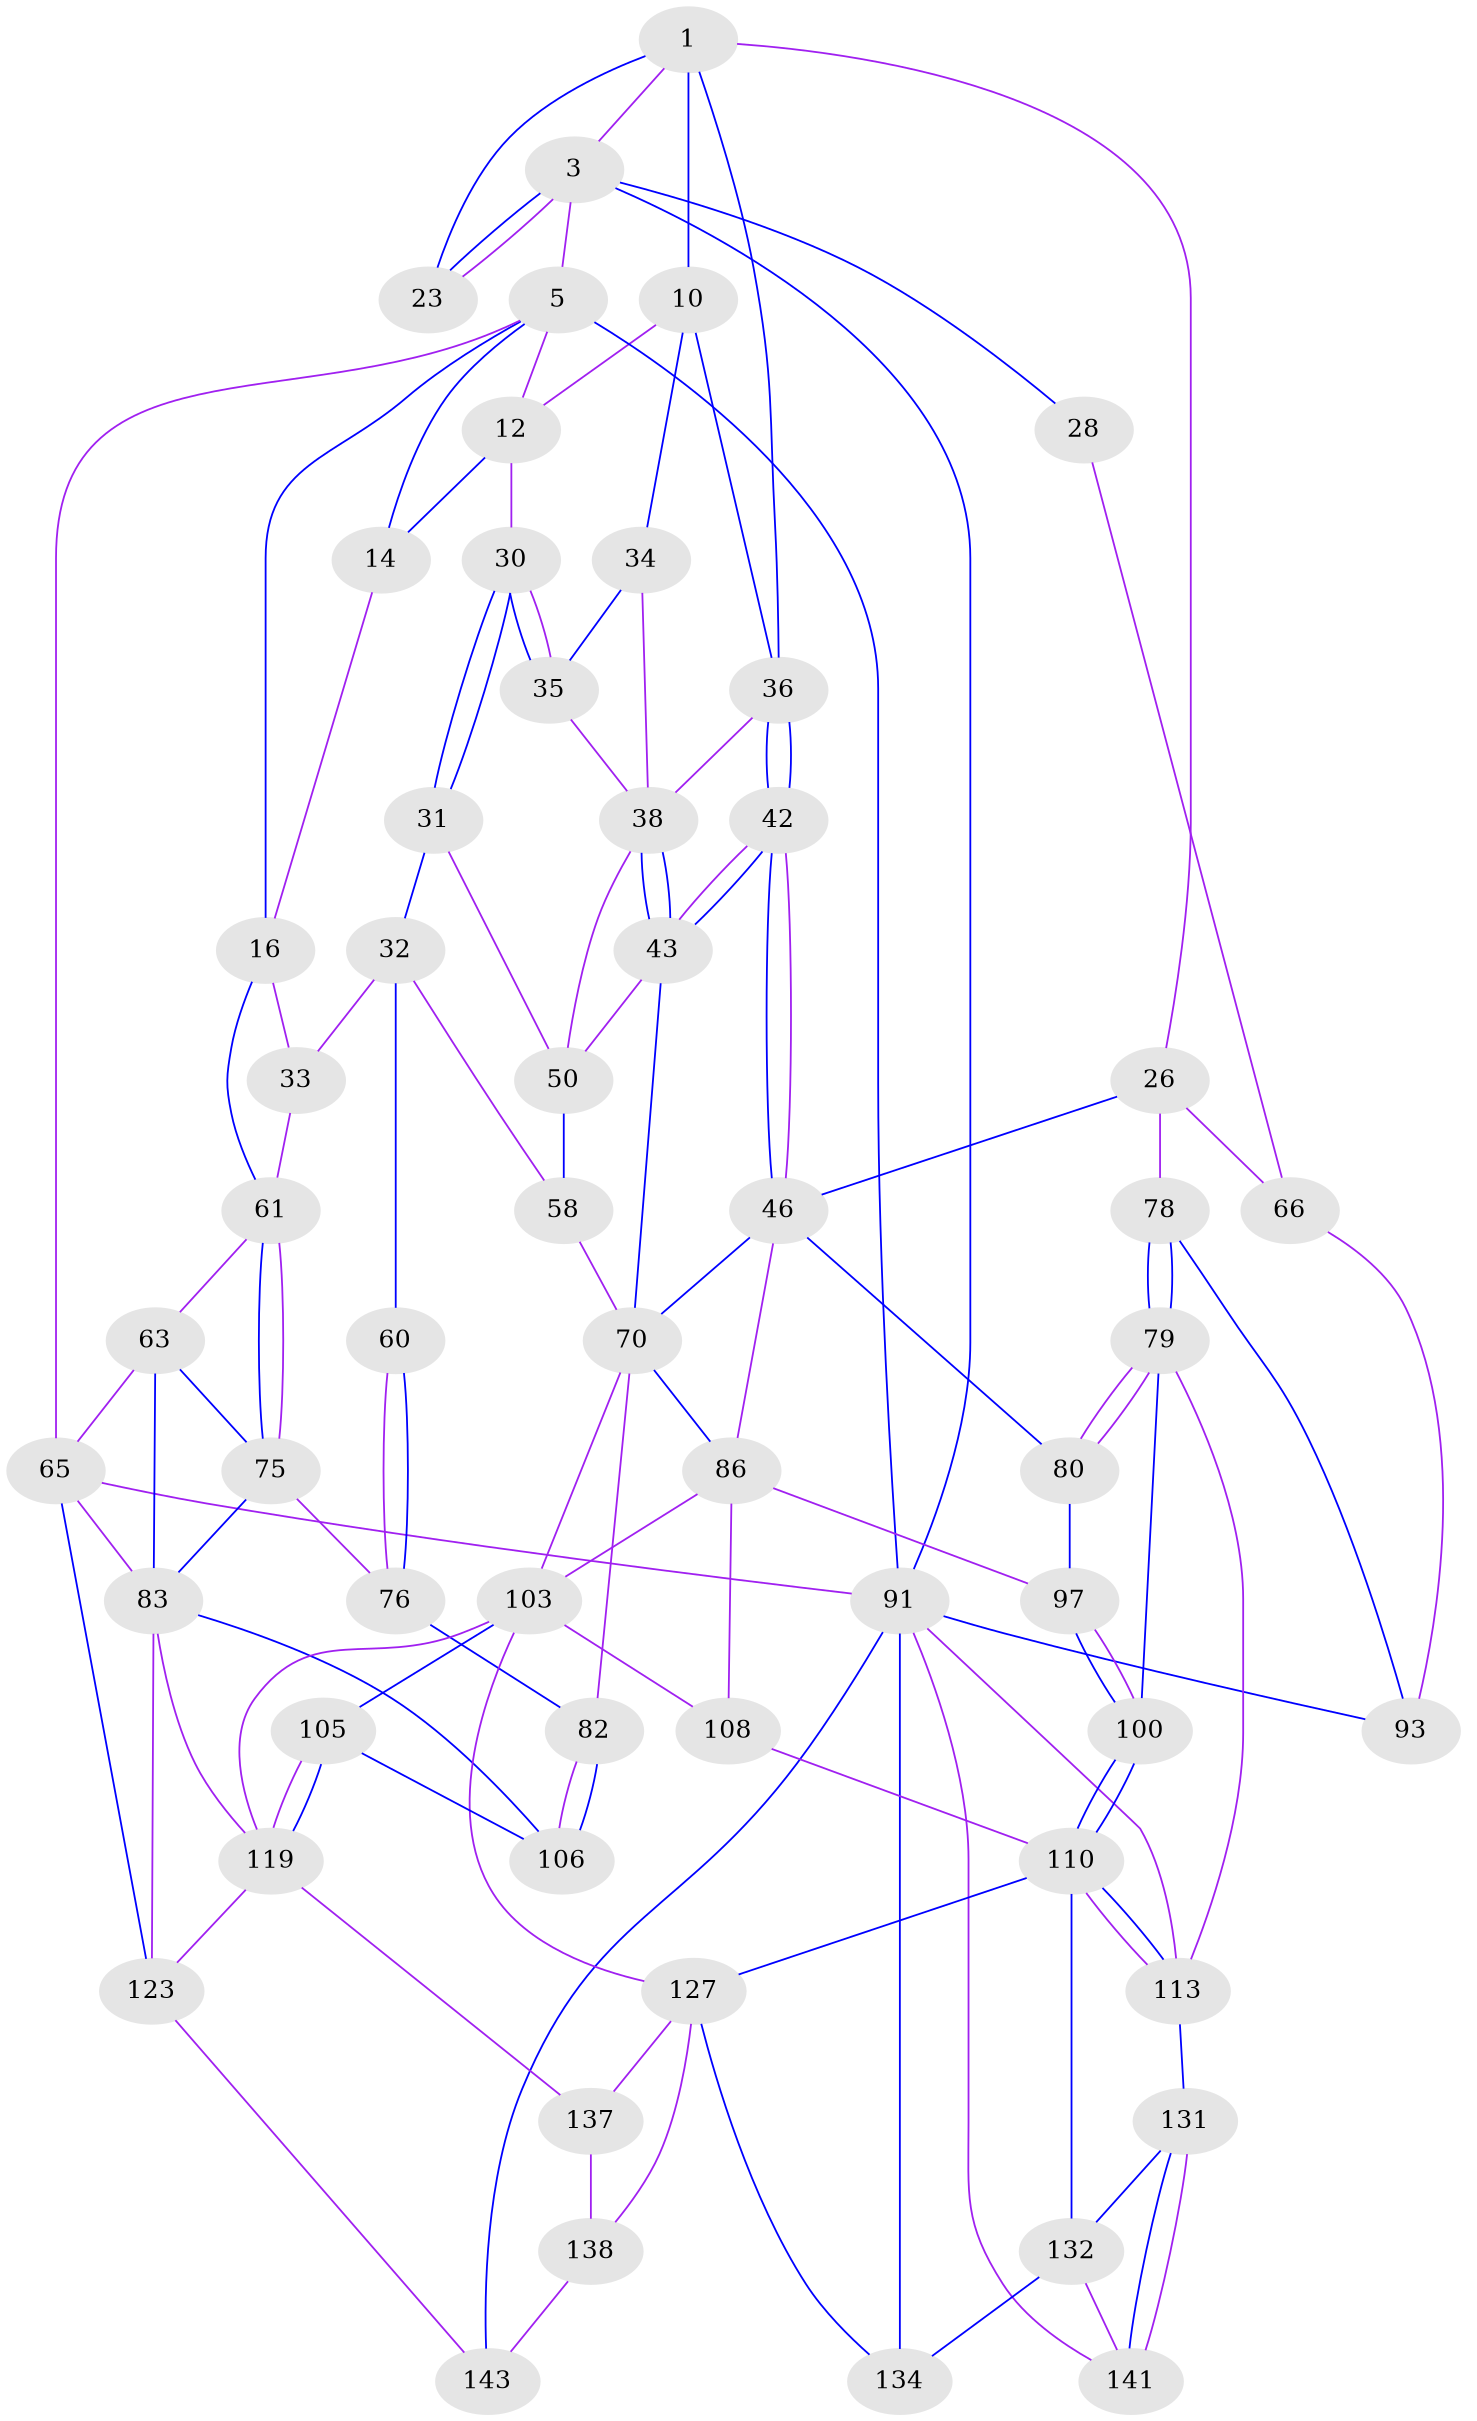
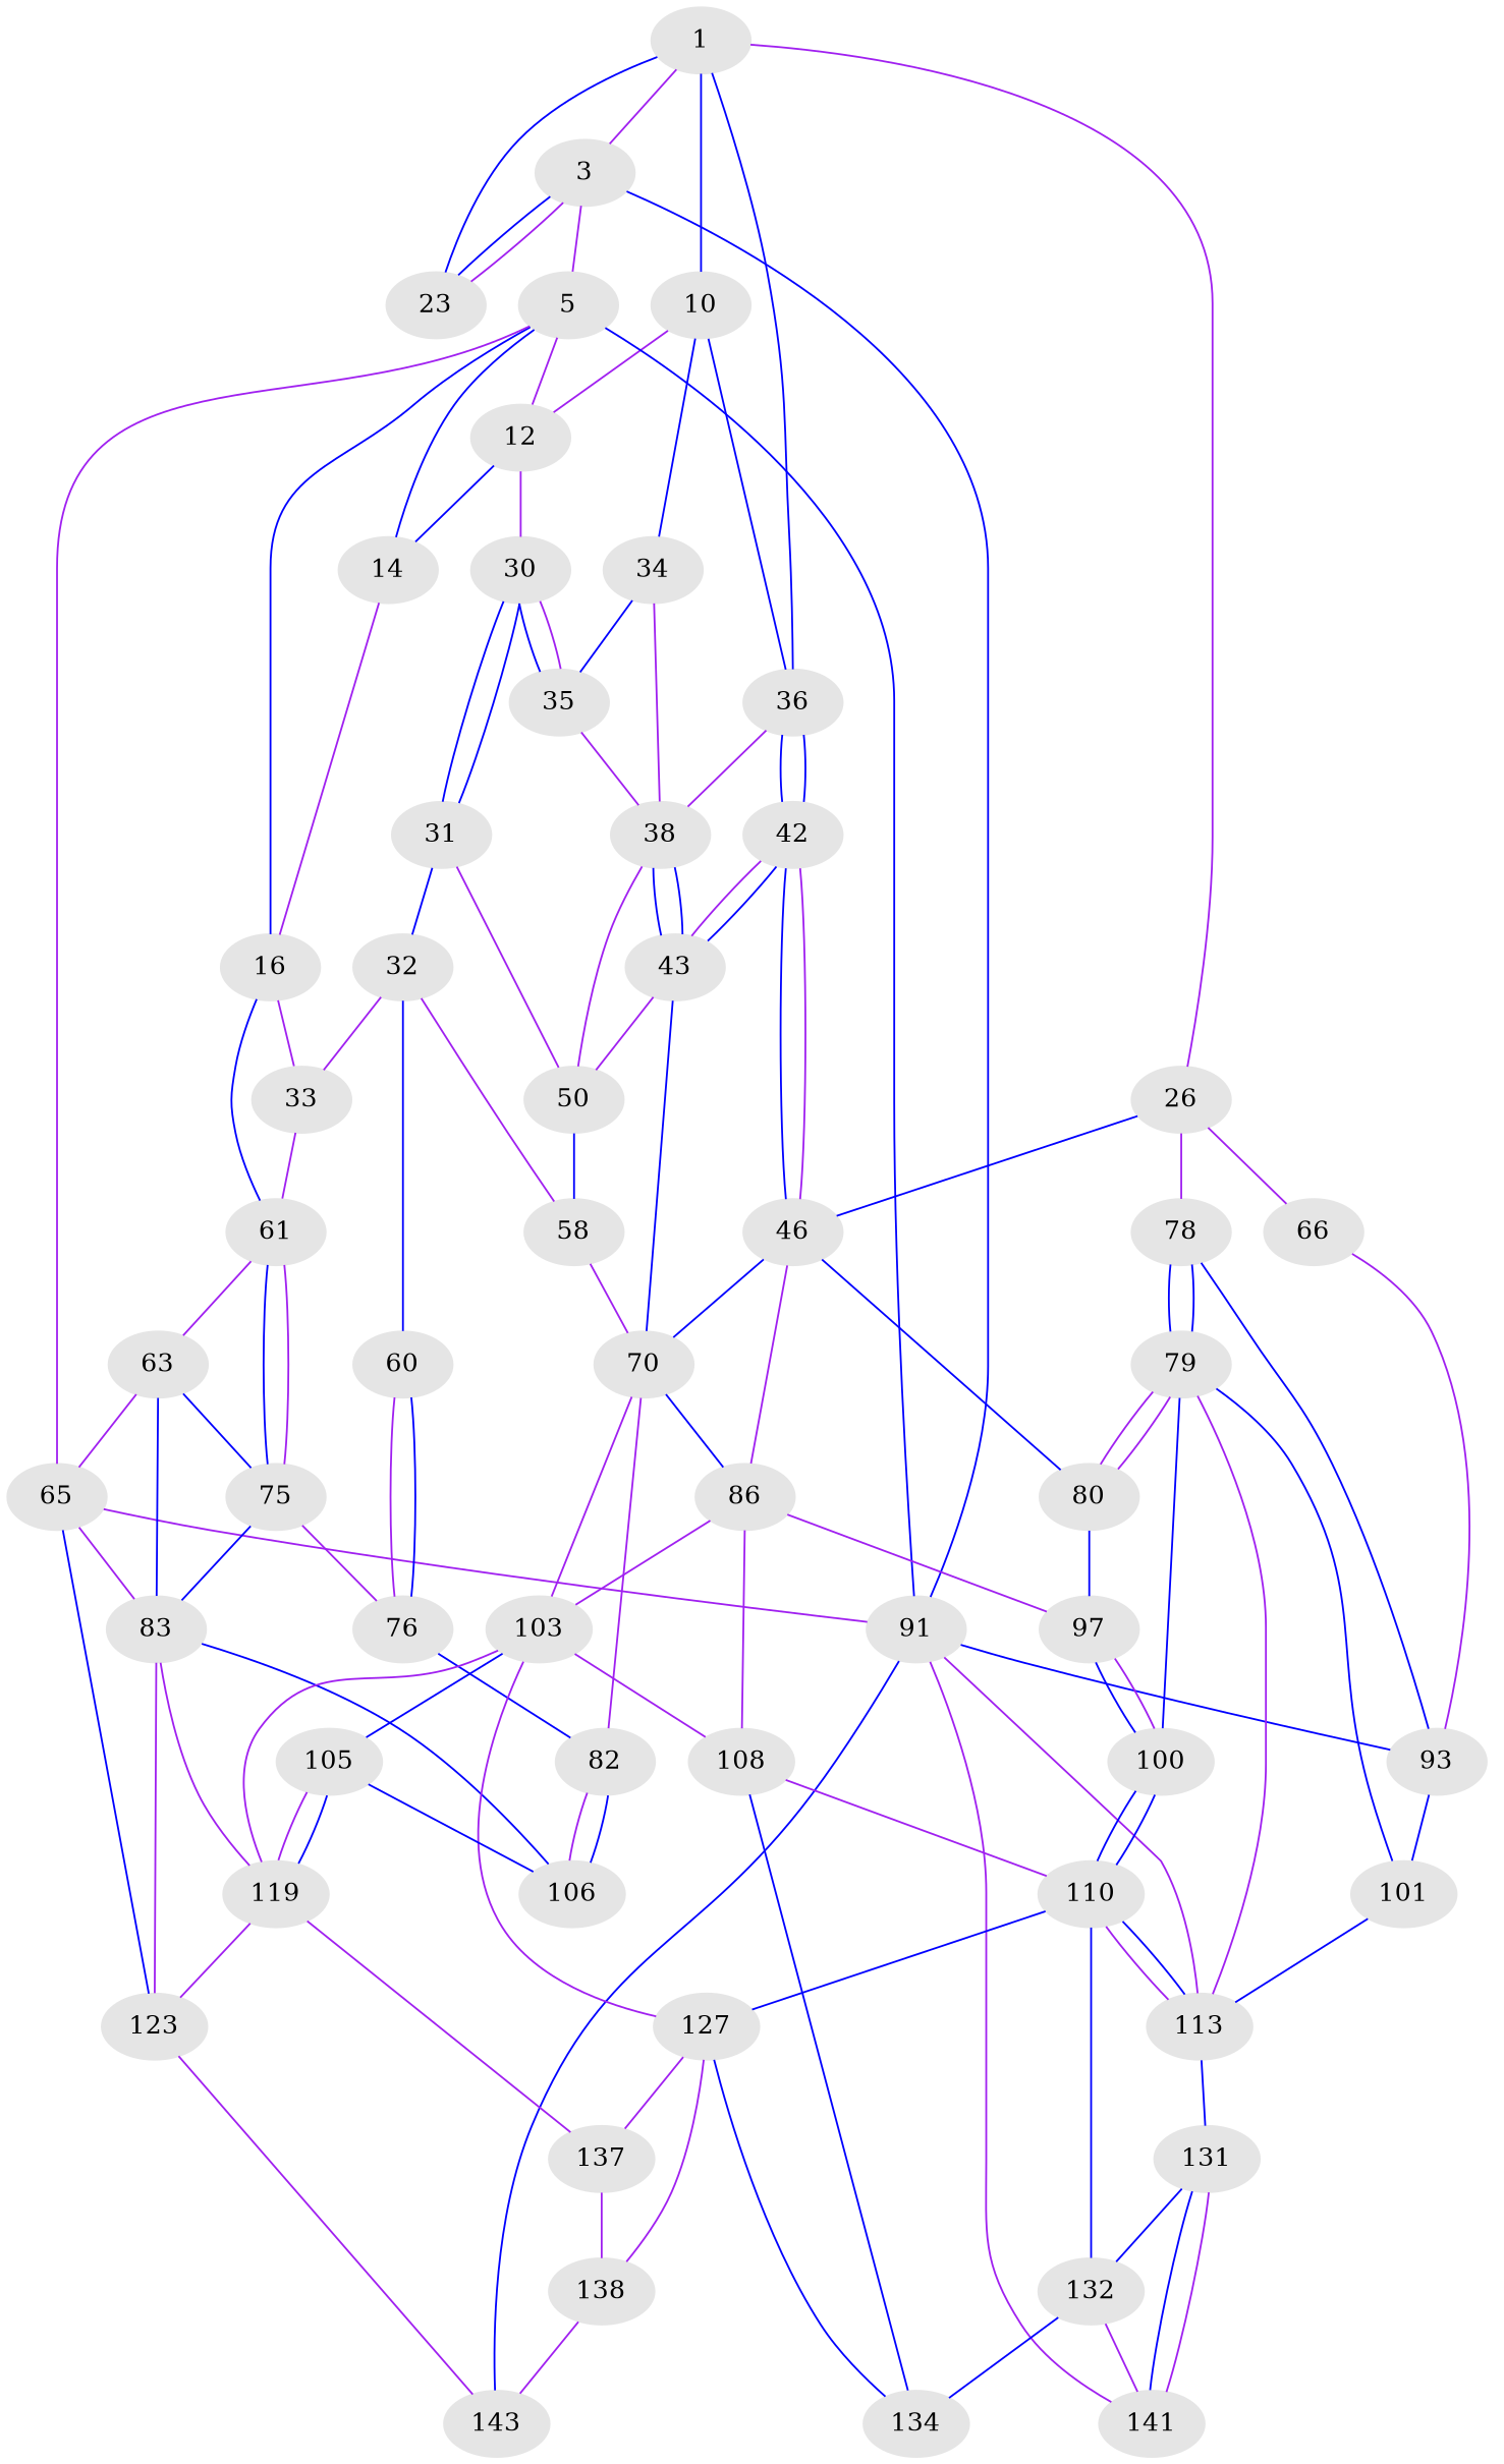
  graph {
    fontname="DejaVu Serif"
    node [color=gray90 fontname="DejaVu Serif" style=filled]
    edge [color=blue fontname="DejaVu Serif"]
    1 [super="+2+8"]
    3 [super="+4"]
    10 [super="+11"]
    23
    26 [super="+44"]
    36 [super="+37"]
    5 [super="+6+18"]
-   28
    91 [super="+142+116+92"]
    12 [super="+21+13"]
    34
    46 [super="+73"]
    66 [super="+67+69"]
    78
    38 [super="+39"]
    42
    14 [super="+19+15"]
    16 [super="+20+17"]
    65 [super="+114"]
    93 [super="+94"]
    113 [super="+118"]
    134 [super="+135"]
    141
    143 [super="+145+144"]
    30
    33 [super="+40"]
    61 [super="+62"]
    83 [super="+112+84"]
    123 [super="+124"]
    35
    31 [super="+51"]
    63 [super="+64"]
    75 [super="+77"]
    70 [super="+71"]
    80 [super="+89"]
    86 [super="+87+98"]
    79 [super="+99"]
    32 [super="+54"]
    50 [super="+53"]
    58
    60
    76
    43 [super="+52"]
    82
    103 [super="+104+109"]
    97
    108
    106
    119 [super="+122+120"]
+   101 [super="+107"]
    105
    127 [super="+128+136"]
    100
    110 [super="+111"]
    131
    137
    132 [super="+140+133"]
    138 [super="+139"]
    1 -- 3 [color=purple]
    1 -- 10
    1 -- 23
    1 -- 26 [color=purple]
    1 -- 36
    3 -- 23
    3 -- 23 [color=purple]
    3 -- 5 [color=purple]
-   3 -- 28
    3 -- 91
    10 -- 36
    10 -- 12 [color=purple]
    10 -- 34
    26 -- 46
    26 -- 66 [color=purple weight=2]
    26 -- 78 [color=purple]
    36 -- 38 [color=purple]
    36 -- 42
    36 -- 42
    5 -- 91
    5 -- 12 [color=purple]
    5 -- 14
    5 -- 16
    5 -- 65 [color=purple]
-   28 -- 66 [color=purple]
    91 -- 93
    91 -- 113 [color=purple]
-   91 -- 134
+   108 -- 134
    91 -- 141 [color=purple]
    91 -- 143 [weight=2]
    12 -- 14 [weight=2]
    12 -- 30 [color=purple]
    34 -- 38 [color=purple]
    34 -- 35
    46 -- 70
    46 -- 80 [weight=2]
    46 -- 86 [color=purple]
    66 -- 93 [color=purple]
    78 -- 93
    78 -- 79
    78 -- 79
    38 -- 50 [color=purple]
    38 -- 43
    38 -- 43
    42 -- 46
    42 -- 46 [color=purple]
    42 -- 43 [color=purple]
    42 -- 43
    14 -- 16 [color=purple weight=2]
    16 -- 33 [color=purple weight=2]
    16 -- 61
    65 -- 91 [color=purple]
    65 -- 83 [color=purple]
    65 -- 123 [weight=2]
+   93 -- 101 [weight=2]
    113 -- 131
    30 -- 35
    30 -- 35 [color=purple]
    30 -- 31
    30 -- 31
    33 -- 61 [color=purple]
    61 -- 63 [color=purple]
    61 -- 75
    61 -- 75 [color=purple]
    83 -- 123 [color=purple]
    83 -- 106
    83 -- 119 [color=purple]
    123 -- 143 [color=purple weight=2]
    35 -- 38 [color=purple]
    31 -- 32 [weight=2]
    31 -- 50 [color=purple]
    63 -- 65 [color=purple]
    63 -- 83
    63 -- 75
    75 -- 83
    75 -- 76 [color=purple]
    70 -- 86
    70 -- 82 [color=purple]
    70 -- 103 [color=purple]
    80 -- 97
    86 -- 103 [color=purple]
    86 -- 97 [color=purple]
    86 -- 108 [color=purple]
    79 -- 113 [color=purple]
    79 -- 80 [color=purple]
    79 -- 80 [color=purple]
+   79 -- 101
    79 -- 100
    32 -- 33 [color=purple weight=2]
    32 -- 58 [color=purple]
    32 -- 60 [weight=2]
    50 -- 58
    58 -- 70 [color=purple]
    60 -- 76 [color=purple]
    60 -- 76
    76 -- 82
    43 -- 70
    43 -- 50 [color=purple]
    82 -- 106 [color=purple]
    82 -- 106
    103 -- 108 [color=purple]
    103 -- 119 [color=purple]
    103 -- 105
    103 -- 127 [color=purple]
    97 -- 100
    97 -- 100 [color=purple]
    108 -- 110 [color=purple]
    119 -- 123 [color=purple]
    119 -- 137 [color=purple]
+   101 -- 113
    105 -- 106
    105 -- 119 [color=purple]
    105 -- 119
    127 -- 134
    127 -- 137 [color=purple]
    127 -- 138 [color=purple]
    100 -- 110
    100 -- 110
    110 -- 113 [color=purple]
    110 -- 113
    110 -- 127
    110 -- 132
    131 -- 141
    131 -- 141 [color=purple]
    131 -- 132
    137 -- 138 [color=purple]
    132 -- 134 [weight=2]
    132 -- 141 [color=purple]
    138 -- 143 [color=purple weight=2]
  }
